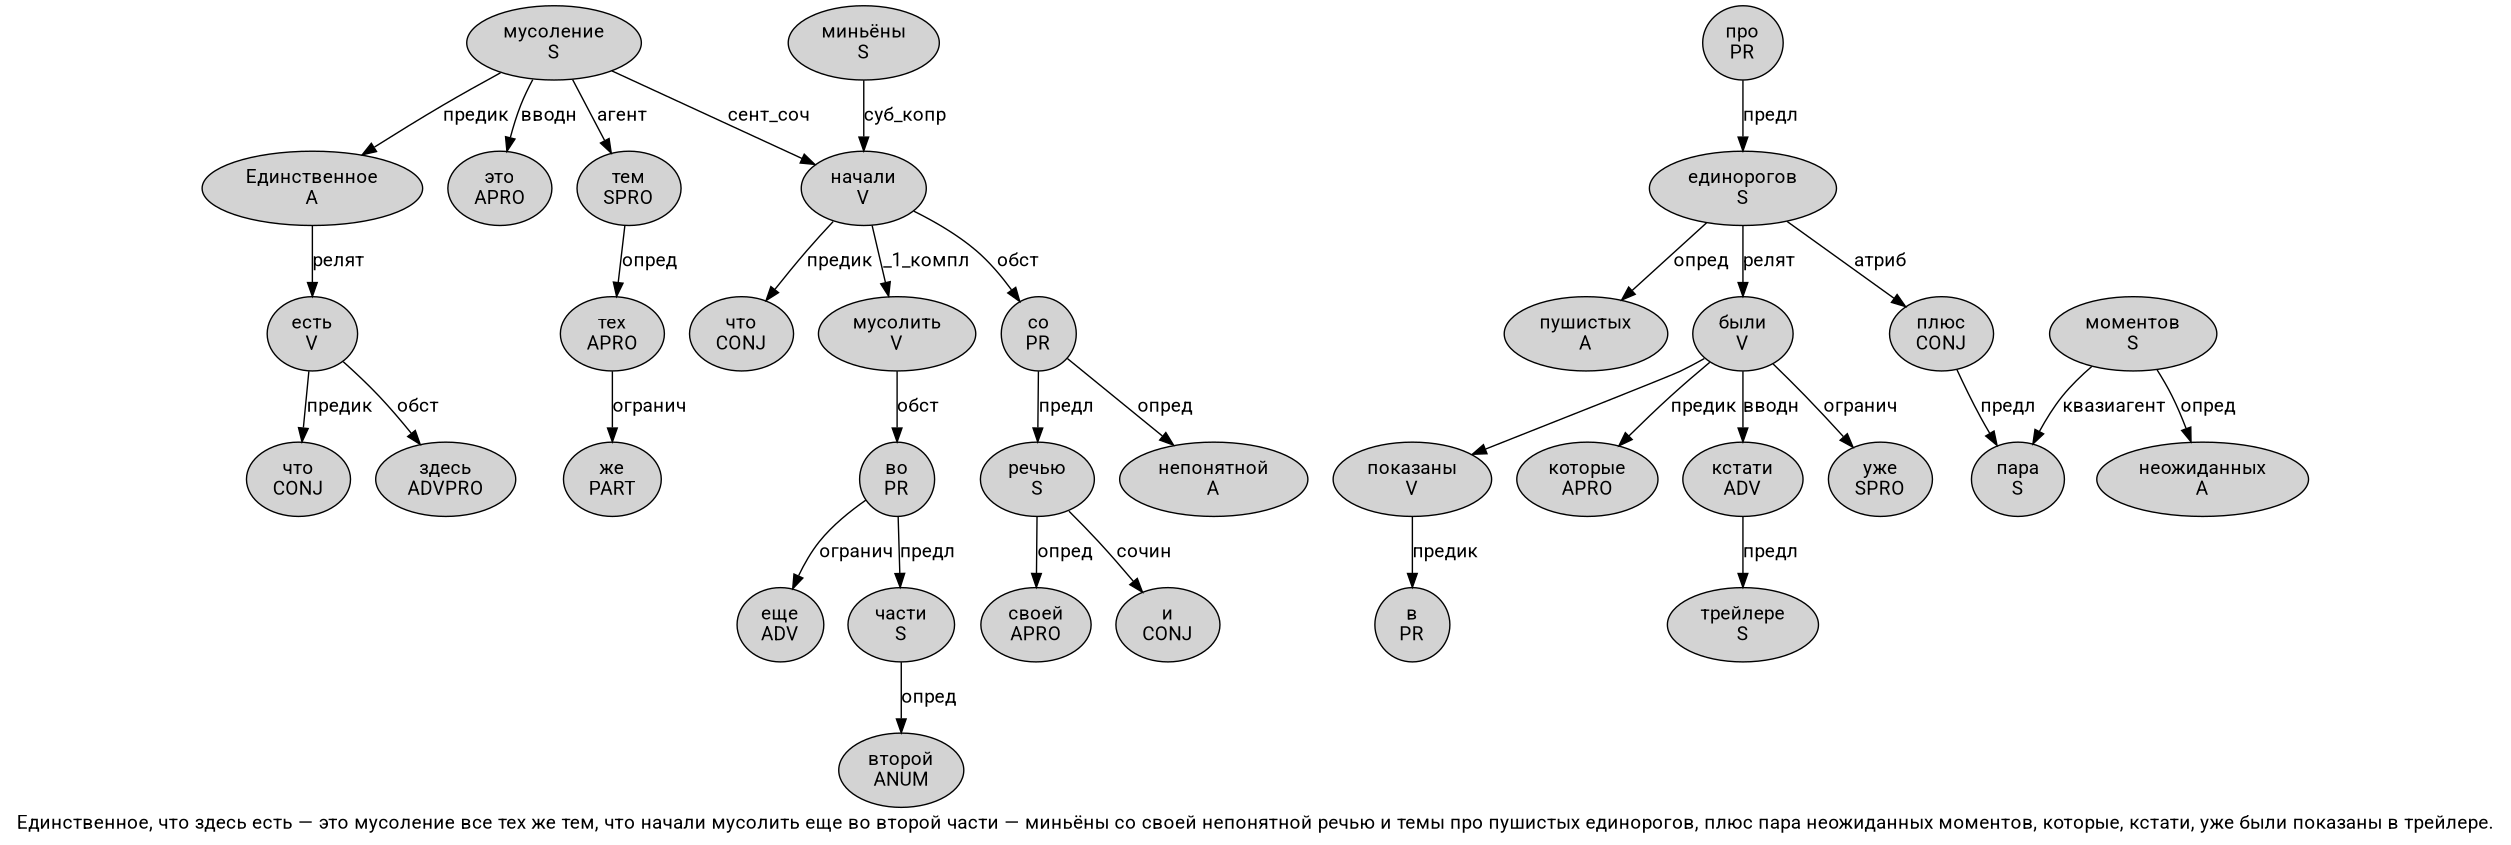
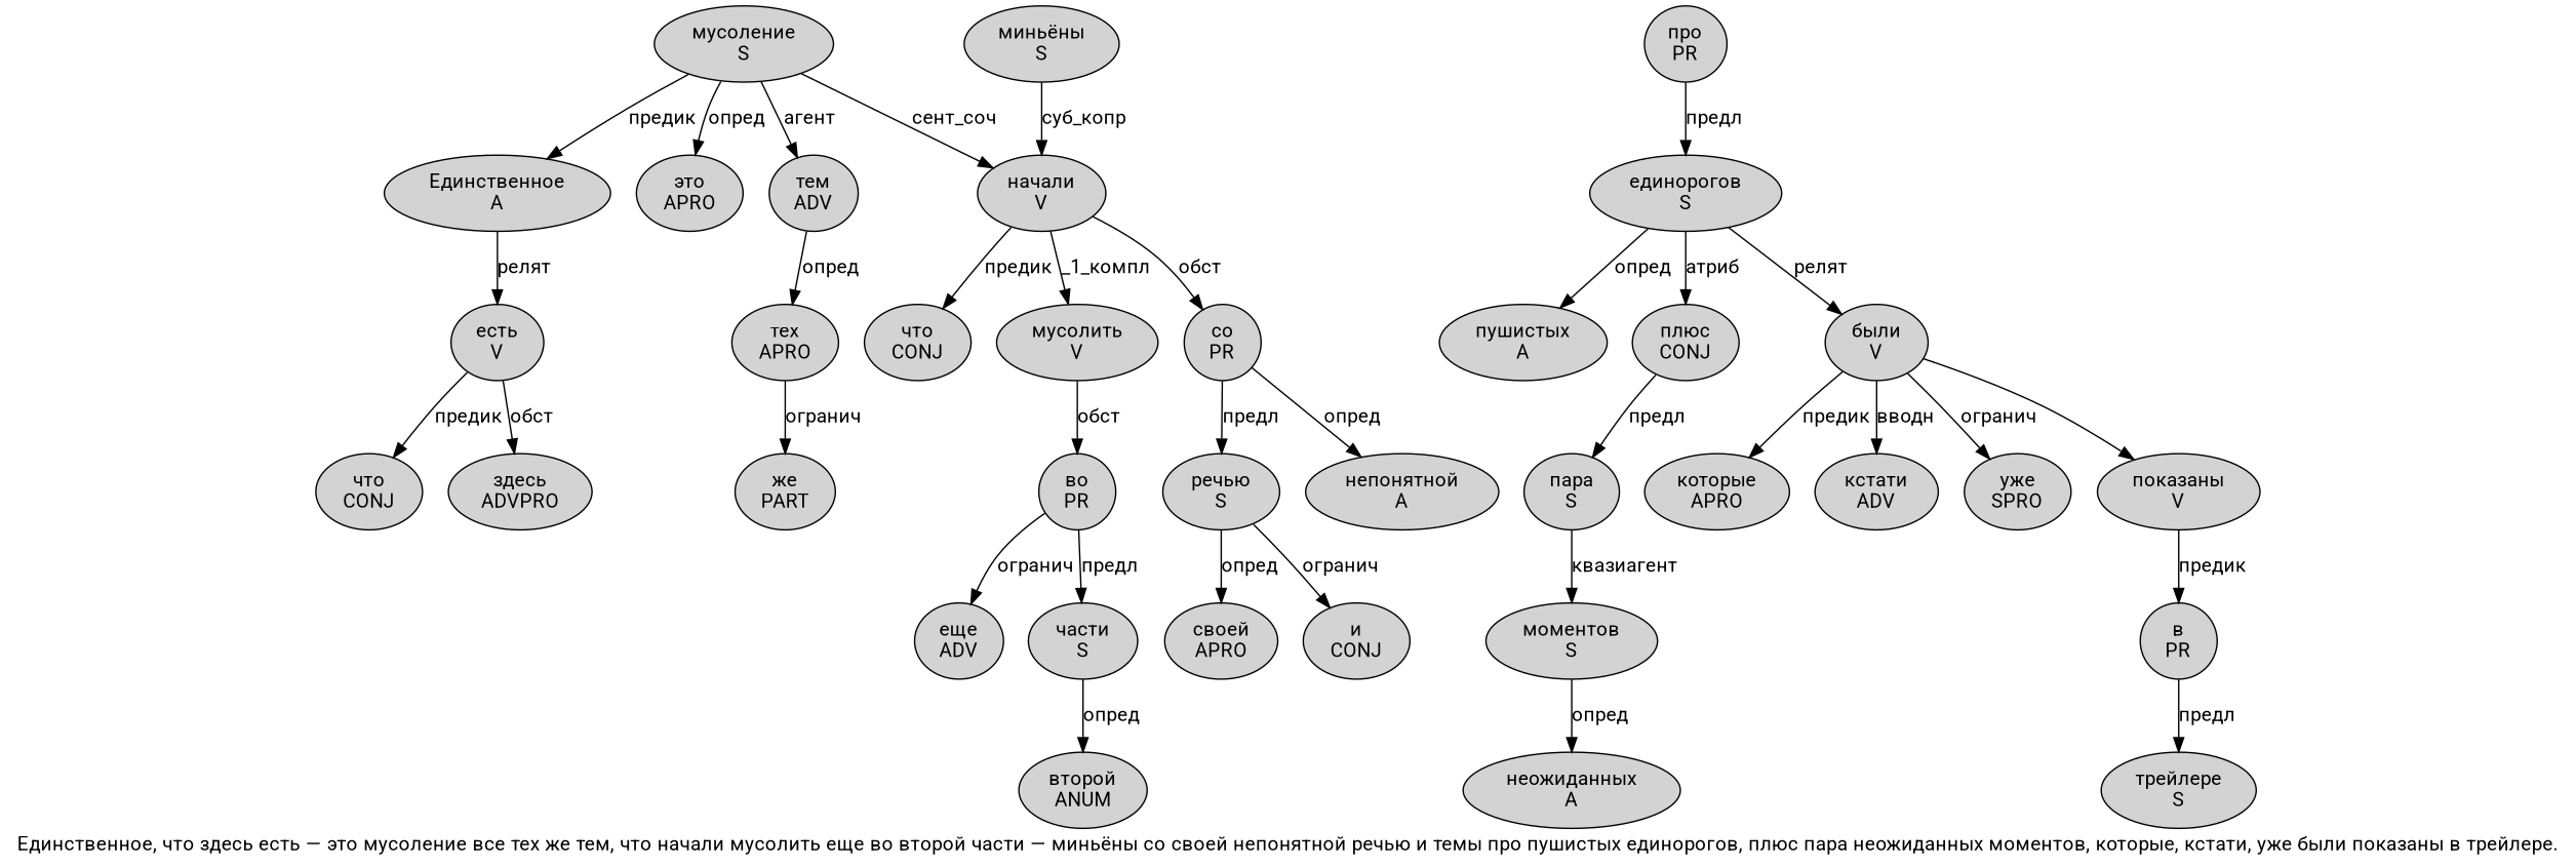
  digraph {
    fontname=Roboto
    label="Единственное, что здесь есть — это мусоление все тех же тем, что начали мусолить еще во второй части — миньёны со своей непонятной речью и темы про пушистых единорогов, плюс пара неожиданных моментов, которые, кстати, уже были показаны в трейлере."
    node [fillcolor=lightgray fontname=Roboto penwidth=1 shape=ellipse style=filled]
    edge [fontname=Roboto]
    n1 [label="Единственное\nA"]
    n2 [label="есть\nV"]
    n3 [label="что\nCONJ"]
    n4 [label="здесь\nADVPRO"]
    n5 [label="это\nAPRO"]
    n6 [label="мусоление\nS"]
-   n7 [label="тем\nSPRO"]
+   n7 [label="тем\nADV"]
    n8 [label="начали\nV"]
    n9 [label="тех\nAPRO"]
    n10 [label="что\nCONJ"]
    n11 [label="мусолить\nV"]
    n12 [label="со\nPR"]
    n13 [label="же\nPART"]
    n14 [label="во\nPR"]
    n15 [label="миньёны\nS"]
    n16 [label="речью\nS"]
    n17 [label="непонятной\nA"]
    n18 [label="еще\nADV"]
    n19 [label="части\nS"]
    n20 [label="второй\nANUM"]
    n21 [label="своей\nAPRO"]
    n22 [label="и\nCONJ"]
    n23 [label="про\nPR"]
    n24 [label="единорогов\nS"]
    n25 [label="пушистых\nA"]
    n26 [label="плюс\nCONJ"]
    n27 [label="были\nV"]
    n28 [label="пара\nS"]
    n29 [label="которые\nAPRO"]
    n30 [label="кстати\nADV"]
    n31 [label="уже\nSPRO"]
    n32 [label="показаны\nV"]
    n33 [label="моментов\nS"]
    n34 [label="неожиданных\nA"]
    n35 [label="в\nPR"]
    n36 [label="трейлере\nS"]
    n1 -> n2 [label="релят"]
    n2 -> n3 [label="предик"]
    n2 -> n4 [label="обст"]
    n6 -> n1 [label="предик"]
-   n6 -> n5 [label="вводн"]
+   n6 -> n5 [label="опред"]
    n6 -> n7 [label="агент"]
    n6 -> n8 [label="сент_соч"]
    n7 -> n9 [label="опред"]
    n8 -> n10 [label="предик"]
    n8 -> n11 [label="_1_компл"]
    n8 -> n12 [label="обст"]
    n9 -> n13 [label="огранич"]
    n11 -> n14 [label="обст"]
    n12 -> n16 [label="предл"]
    n12 -> n17 [label="опред"]
    n14 -> n18 [label="огранич"]
    n14 -> n19 [label="предл"]
    n15 -> n8 [label="суб_копр"]
    n16 -> n21 [label="опред"]
-   n16 -> n22 [label="сочин"]
+   n16 -> n22 [label="огранич"]
    n19 -> n20 [label="опред"]
    n23 -> n24 [label="предл"]
    n24 -> n25 [label="опред"]
    n24 -> n26 [label="атриб"]
    n24 -> n27 [label="релят"]
    n26 -> n28 [label="предл"]
    n27 -> n29 [label="предик"]
    n27 -> n30 [label="вводн"]
    n27 -> n31 [label="огранич"]
    n27 -> n32
-   n33 -> n28 [label="квазиагент"]
+   n28 -> n33 [label="квазиагент"]
    n32 -> n35 [label="предик"]
    n33 -> n34 [label="опред"]
-   n30 -> n36 [label="предл"]
+   n35 -> n36 [label="предл"]
  }
